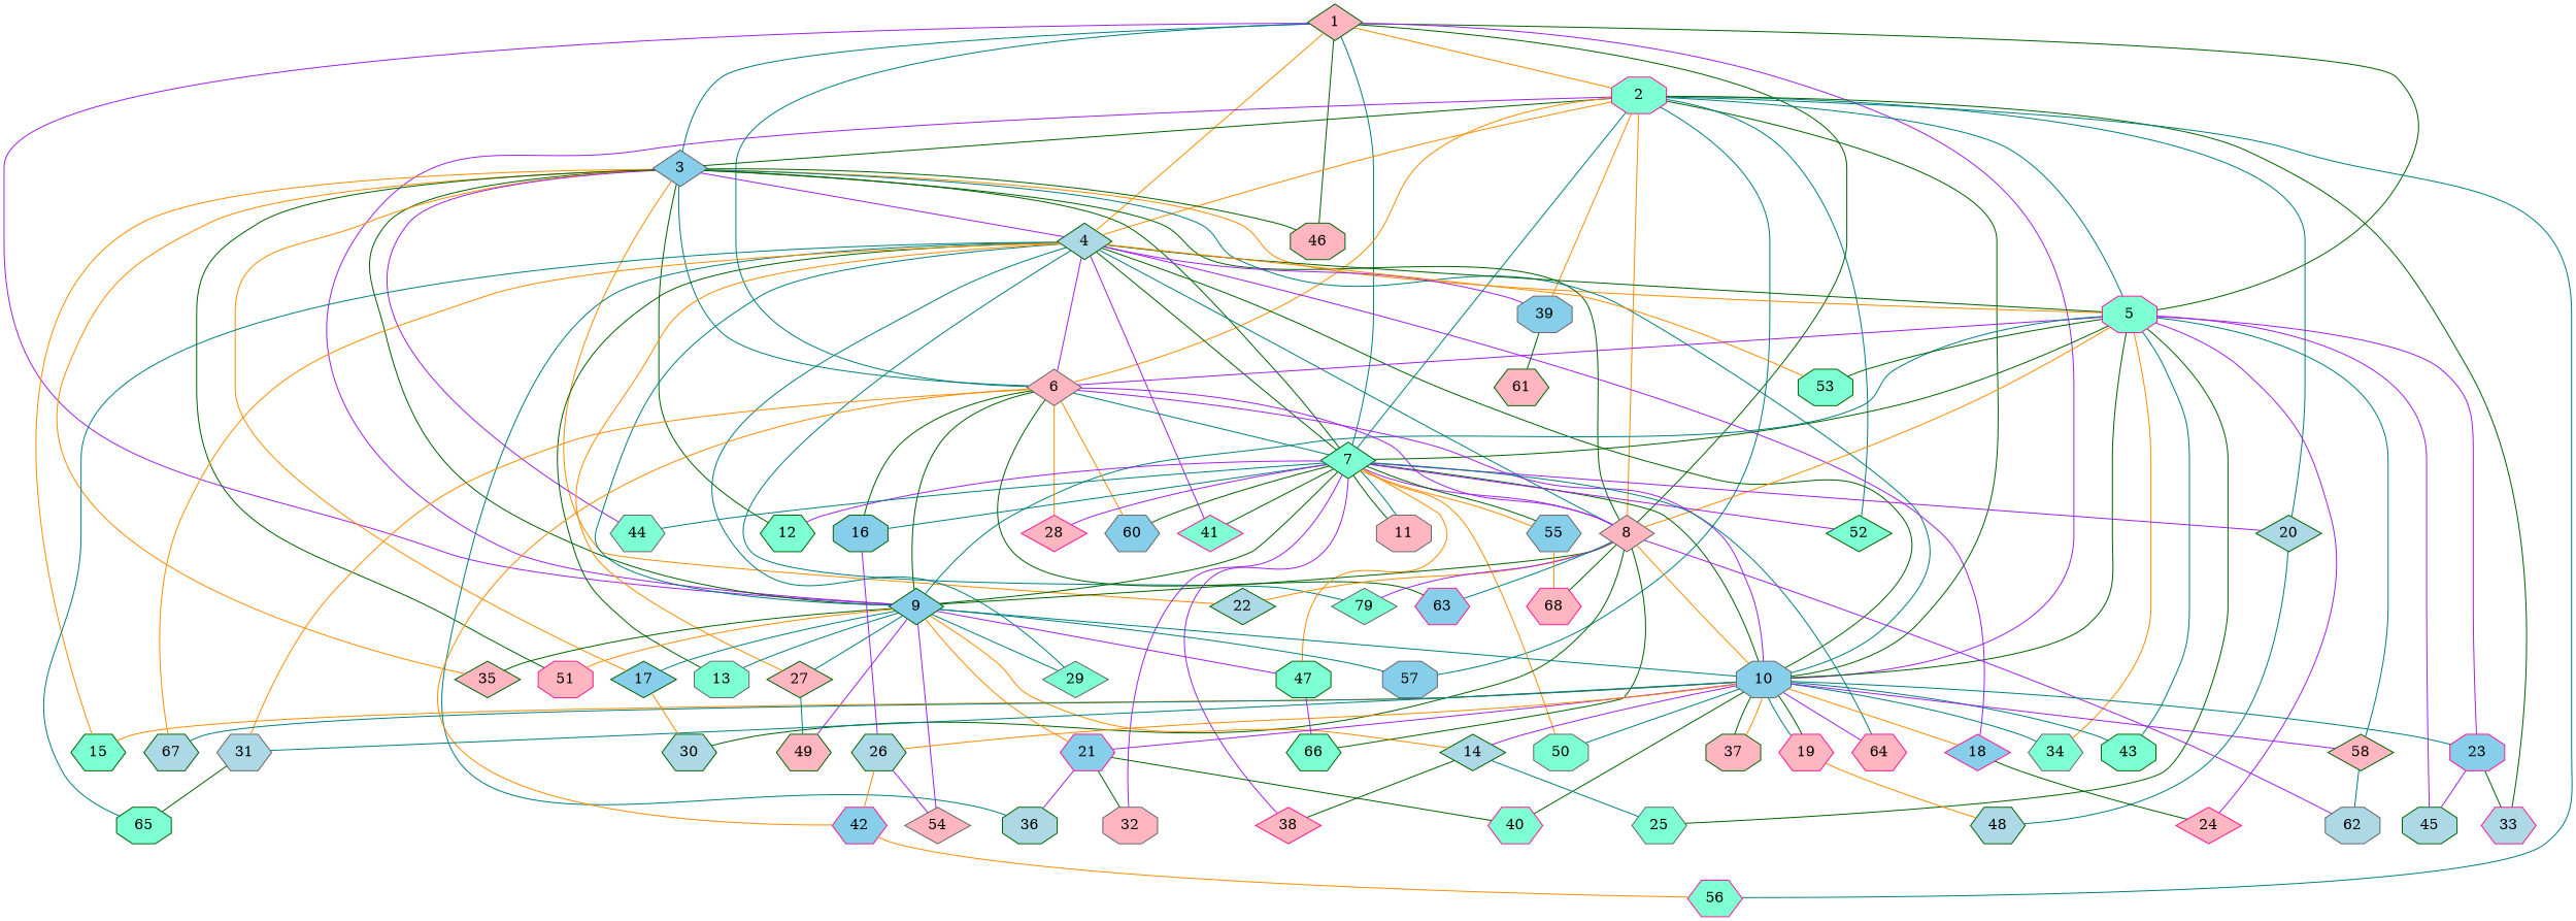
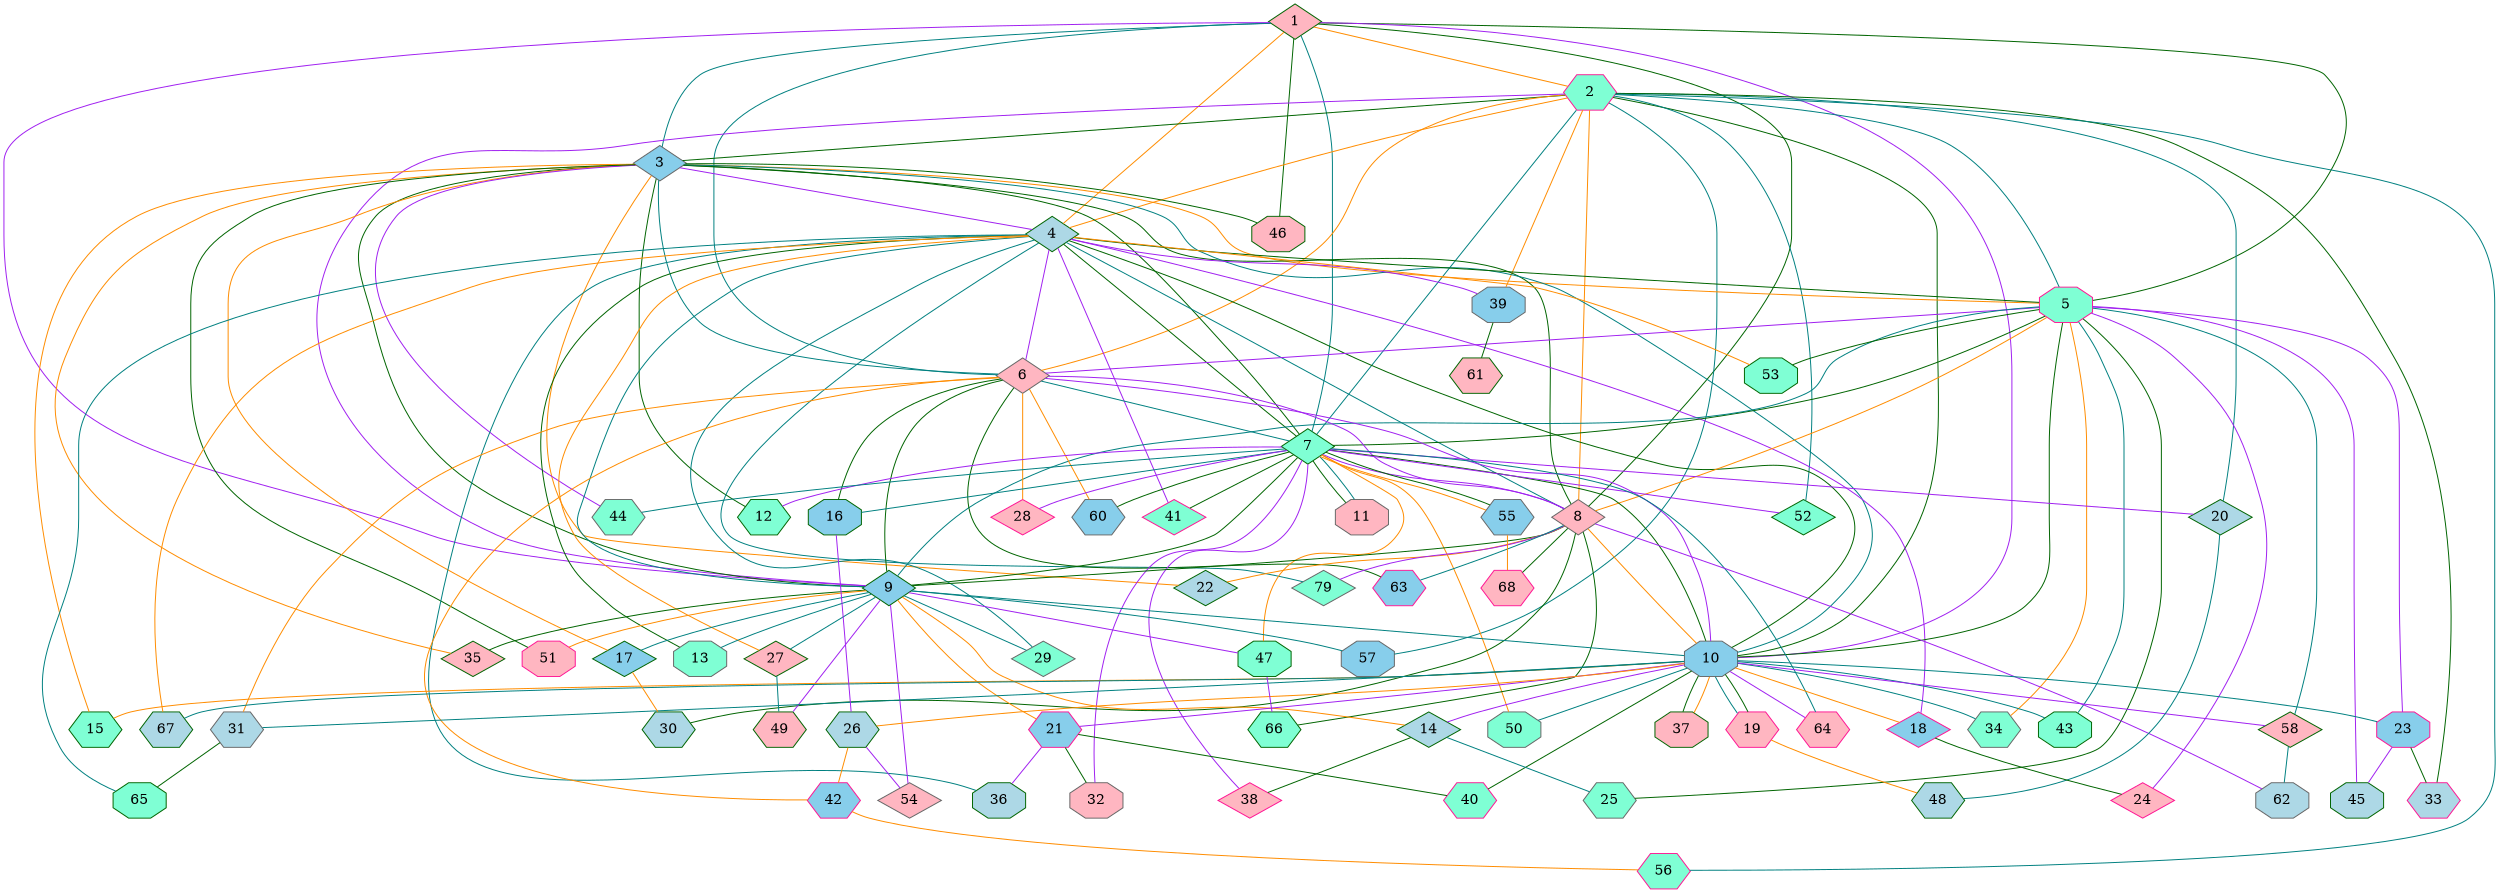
  graph {
    node [color=darkgreen fillcolor=aquamarine shape=hexagon style=filled]
    edge [color=darkgreen]
    1 [fillcolor=lightpink shape=diamond]
-   2 [color=deeppink shape=octagon]
+   2 [color=deeppink]
    3 [color=gray40 fillcolor=skyblue shape=diamond]
    4 [fillcolor=lightblue shape=diamond]
    5 [color=deeppink shape=octagon]
    6 [color=gray40 fillcolor=lightpink shape=diamond]
    7 [shape=diamond]
    8 [color=gray40 fillcolor=lightpink shape=diamond]
    9 [fillcolor=skyblue shape=diamond]
    10 [color=gray40 fillcolor=skyblue shape=octagon]
    46 [fillcolor=lightpink shape=octagon]
    20 [fillcolor=lightblue shape=diamond]
    33 [color=deeppink fillcolor=lightblue]
    39 [color=gray40 fillcolor=skyblue shape=octagon]
    52 [shape=diamond]
    56 [color=deeppink]
    57 [color=gray40 fillcolor=skyblue shape=octagon]
    12
    15
    17 [fillcolor=skyblue shape=diamond]
    22 [fillcolor=lightblue shape=diamond]
    35 [fillcolor=lightpink shape=diamond]
    44 [color=gray40]
    51 [color=deeppink fillcolor=lightpink shape=octagon]
    13 [color=gray40 shape=octagon]
    18 [color=deeppink fillcolor=skyblue shape=diamond]
    27 [fillcolor=lightpink shape=diamond]
    29 [color=gray40 shape=diamond]
    36 [fillcolor=lightblue shape=octagon]
    41 [color=deeppink shape=diamond]
    53 [shape=octagon]
    n32 [color=gray40 label=79 shape=diamond]
    65 [shape=octagon]
    67 [fillcolor=lightblue]
    23 [color=deeppink fillcolor=skyblue shape=octagon]
    24 [color=deeppink fillcolor=lightpink shape=diamond]
    25 [color=gray40]
    34 [color=gray40]
    43 [shape=octagon]
    45 [fillcolor=lightblue shape=octagon]
    58 [fillcolor=lightpink shape=diamond]
    16 [fillcolor=skyblue shape=octagon]
    28 [color=deeppink fillcolor=lightpink shape=diamond]
    31 [color=gray40 fillcolor=lightblue]
    42 [color=deeppink fillcolor=skyblue]
    60 [color=gray40 fillcolor=skyblue]
    63 [color=deeppink fillcolor=skyblue]
    11 [color=gray40 fillcolor=lightpink shape=octagon]
    32 [color=gray40 fillcolor=lightpink shape=octagon]
    38 [color=deeppink fillcolor=lightpink shape=diamond]
    47 [shape=octagon]
    50 [color=gray40 shape=octagon]
    55 [color=gray40 fillcolor=skyblue]
    64 [color=deeppink fillcolor=lightpink]
    30 [fillcolor=lightblue]
    62 [color=gray40 fillcolor=lightblue shape=octagon]
    66
    68 [color=deeppink fillcolor=lightpink]
    14 [fillcolor=lightblue shape=diamond]
    21 [color=deeppink fillcolor=skyblue]
    49 [fillcolor=lightpink]
    54 [color=gray40 fillcolor=lightpink shape=diamond]
    19 [color=deeppink fillcolor=lightpink]
    26 [fillcolor=lightblue]
    37 [fillcolor=lightpink shape=octagon]
    40 [color=deeppink]
    48 [fillcolor=lightblue]
    61 [fillcolor=lightpink]
    1 -- 2 [color=darkorange]
    1 -- 3 [color=teal]
    1 -- 4 [color=darkorange]
    1 -- 5
    1 -- 6 [color=teal]
    1 -- 7 [color=teal]
    1 -- 8
    1 -- 9 [color=purple]
    1 -- 10 [color=purple]
    1 -- 46
    2 -- 3
    2 -- 4 [color=darkorange]
    2 -- 5 [color=teal]
    2 -- 6 [color=darkorange]
    2 -- 7 [color=teal]
    2 -- 8 [color=darkorange]
    2 -- 9 [color=purple]
    2 -- 10
    2 -- 20 [color=teal]
    2 -- 33
    2 -- 39 [color=darkorange]
    2 -- 52 [color=teal]
    2 -- 56 [color=teal]
    2 -- 57 [color=teal]
    3 -- 4 [color=purple]
    3 -- 5 [color=darkorange]
    3 -- 6 [color=teal]
    3 -- 7
    3 -- 8
    3 -- 9
    3 -- 10 [color=teal]
    3 -- 46
    3 -- 12
    3 -- 15 [color=darkorange]
    3 -- 17 [color=darkorange]
    3 -- 22 [color=darkorange]
    3 -- 35 [color=darkorange]
    3 -- 44 [color=purple]
    3 -- 51
    4 -- 5
    4 -- 6 [color=purple]
    4 -- 7
    4 -- 8 [color=teal]
    4 -- 9 [color=teal]
    4 -- 10
    4 -- 39 [color=purple]
    4 -- 13
    4 -- 18 [color=purple]
    4 -- 27 [color=darkorange]
    4 -- 29 [color=teal]
    4 -- 36 [color=teal]
    4 -- 41 [color=purple]
    4 -- 53 [color=darkorange]
    4 -- n32 [color=teal]
    4 -- 65 [color=teal]
    4 -- 67 [color=darkorange]
    5 -- 6 [color=purple]
    5 -- 7
    5 -- 8 [color=darkorange]
    5 -- 9 [color=teal]
    5 -- 10
    5 -- 53
    5 -- 23 [color=purple]
    5 -- 24 [color=purple]
    5 -- 25
    5 -- 34 [color=darkorange]
    5 -- 43 [color=teal]
    5 -- 45 [color=purple]
    5 -- 58 [color=teal]
    6 -- 7 [color=teal]
    6 -- 8 [color=purple]
    6 -- 9
    6 -- 10 [color=purple]
    6 -- 16
    6 -- 28 [color=darkorange]
    6 -- 31 [color=darkorange]
    6 -- 42 [color=darkorange]
    6 -- 60 [color=darkorange]
    6 -- 63
    7 -- 8 [color=purple]
    7 -- 9
    7 -- 10
    7 -- 20 [color=purple]
    7 -- 52 [color=purple]
    7 -- 12 [color=purple]
    7 -- 44 [color=teal]
    7 -- 41
    7 -- 16 [color=teal]
    7 -- 28 [color=purple]
    7 -- 60
    7 -- 11
    7 -- 11 [color=teal]
    7 -- 32 [color=purple]
    7 -- 38 [color=purple]
    7 -- 47 [color=darkorange]
    7 -- 50 [color=darkorange]
    7 -- 55 [color=darkorange]
    7 -- 55
    7 -- 64 [color=teal]
    8 -- 9
    8 -- 10 [color=darkorange]
    8 -- 22 [color=darkorange]
    8 -- n32 [color=purple]
    8 -- 63 [color=teal]
    8 -- 30
    8 -- 62 [color=purple]
    8 -- 66
    8 -- 68
    9 -- 10 [color=teal]
    9 -- 57 [color=teal]
    9 -- 17 [color=teal]
    9 -- 35
    9 -- 51 [color=darkorange]
    9 -- 13 [color=teal]
    9 -- 27 [color=teal]
    9 -- 29 [color=teal]
    9 -- 47 [color=purple]
    9 -- 14 [color=darkorange]
    9 -- 21 [color=darkorange]
    9 -- 49 [color=purple]
    9 -- 54 [color=purple]
    10 -- 15 [color=darkorange]
    10 -- 18 [color=darkorange]
    10 -- 67 [color=teal]
    10 -- 23 [color=teal]
    10 -- 34 [color=teal]
    10 -- 43 [color=teal]
    10 -- 58 [color=purple]
    10 -- 31 [color=teal]
    10 -- 50 [color=teal]
    10 -- 64 [color=purple]
    10 -- 14 [color=purple]
    10 -- 21 [color=purple]
    10 -- 19 [color=teal]
    10 -- 19
    10 -- 26 [color=darkorange]
    10 -- 37
    10 -- 37 [color=darkorange]
    10 -- 40
    20 -- 48 [color=teal]
    39 -- 61
    17 -- 30 [color=darkorange]
    18 -- 24
    27 -- 49 [color=teal]
    23 -- 33
    23 -- 45 [color=purple]
    58 -- 62 [color=teal]
    16 -- 26 [color=purple]
    31 -- 65
    42 -- 56 [color=darkorange]
    47 -- 66 [color=purple]
    55 -- 68 [color=darkorange]
    14 -- 25 [color=teal]
    14 -- 38
    21 -- 36 [color=purple]
    21 -- 32
    21 -- 40
    19 -- 48 [color=darkorange]
    26 -- 42 [color=darkorange]
    26 -- 54 [color=purple]
  }
